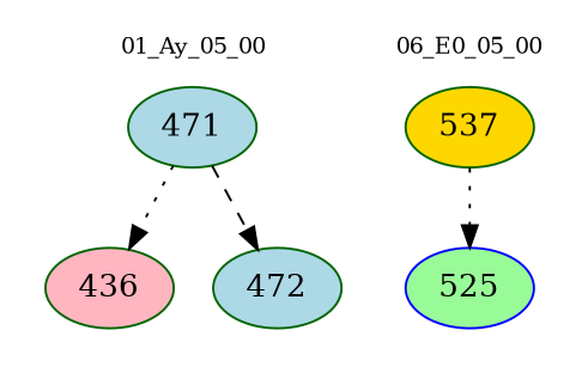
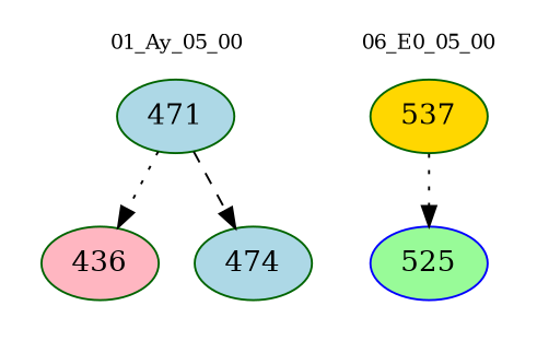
  digraph {
    node [color=darkgreen fillcolor=lightblue style=filled]
    edge [color=black style=dotted]
    n1 [label=471]
    n2 [fillcolor=lightpink label=436]
-   n3 [label=472]
+   n3 [label=474]
    n4 [fillcolor=gold label=537]
    n5 [color=blue fillcolor=palegreen label=525]
    subgraph cluster_1 {
      color=white
      fontsize=10
      label="01_Ay_05_00"
      n1
      n2
      n3
    }
    subgraph cluster_2 {
      color=white
      fontsize=10
      label="06_E0_05_00"
      n4
      n5
    }
    n1 -> n2
    n1 -> n3 [style=dashed]
    n4 -> n5
  }
